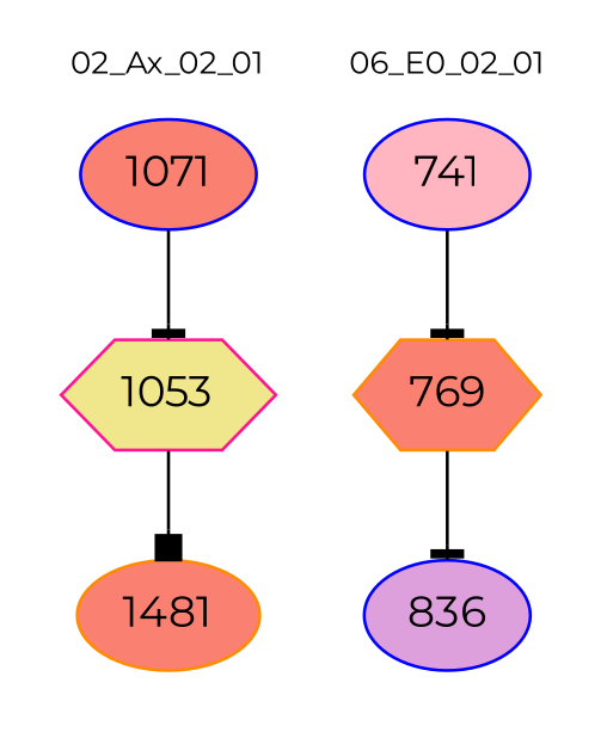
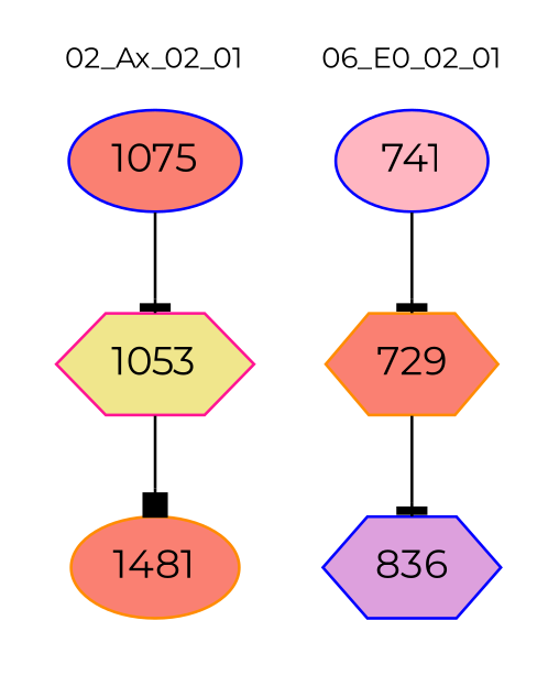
  digraph {
    fontname=Montserrat
    node [color=blue fillcolor=salmon fontname=Montserrat shape=ellipse style=filled]
    edge [arrowhead=tee color=black fontname=Montserrat]
-   n1 [label=1071]
+   n1 [label=1075]
    n2 [color=deeppink fillcolor=khaki label=1053 shape=hexagon]
    n3 [color=darkorange label=1481]
    n4 [fillcolor=lightpink label=741]
-   n5 [color=darkorange label=769 shape=hexagon]
-   n6 [fillcolor=plum label=836]
+   n5 [color=darkorange label=729 shape=hexagon]
+   n6 [fillcolor=plum label=836 shape=hexagon]
    subgraph cluster_1 {
      color=white
      fontsize=10
      label="02_Ax_02_01"
      n1
      n2
      n3
    }
    subgraph cluster_2 {
      color=white
      fontsize=10
      label="06_E0_02_01"
      n4
      n5
      n6
    }
    n1 -> n2
    n2 -> n3 [arrowhead=box]
    n4 -> n5
    n5 -> n6
  }
